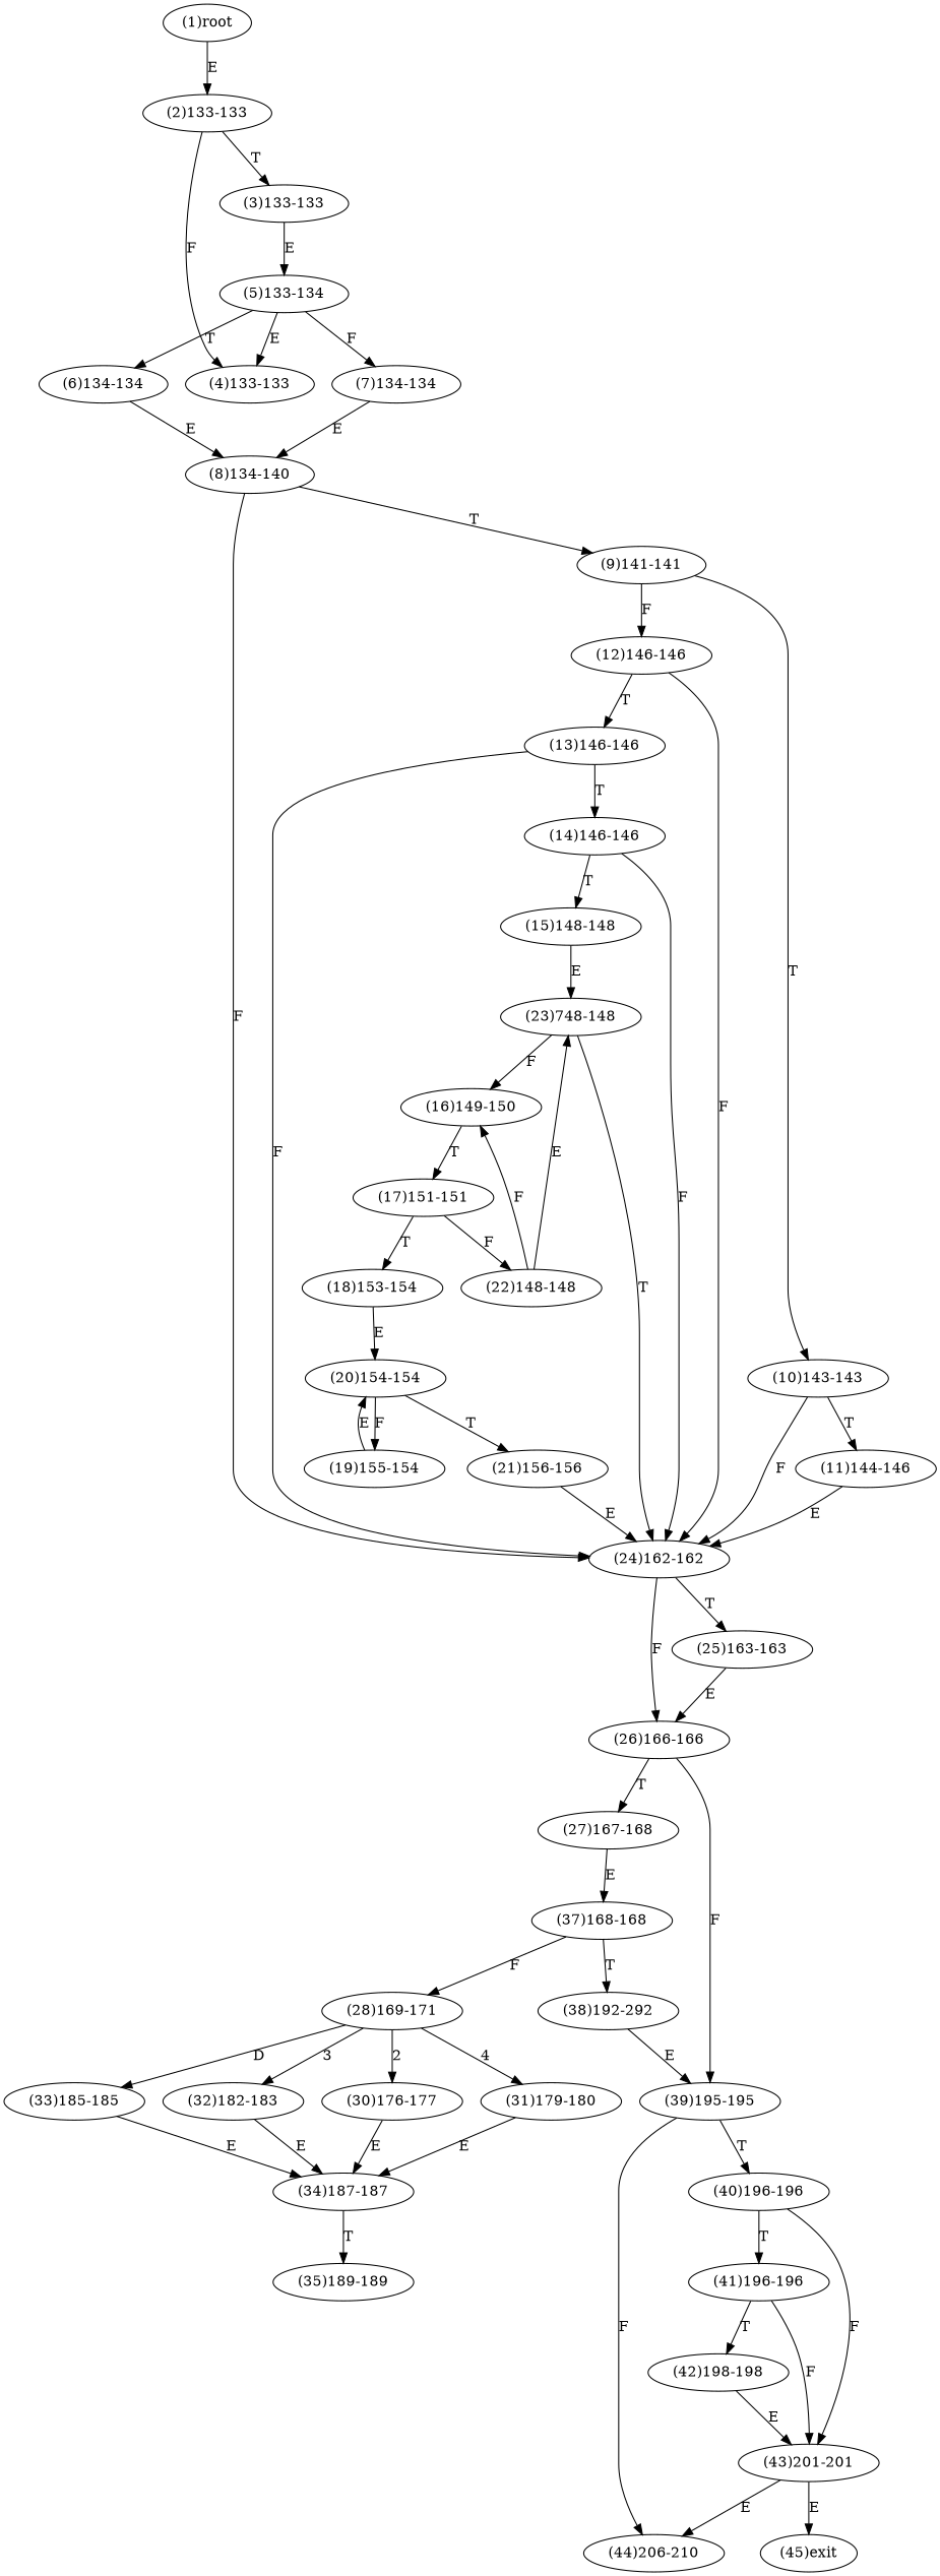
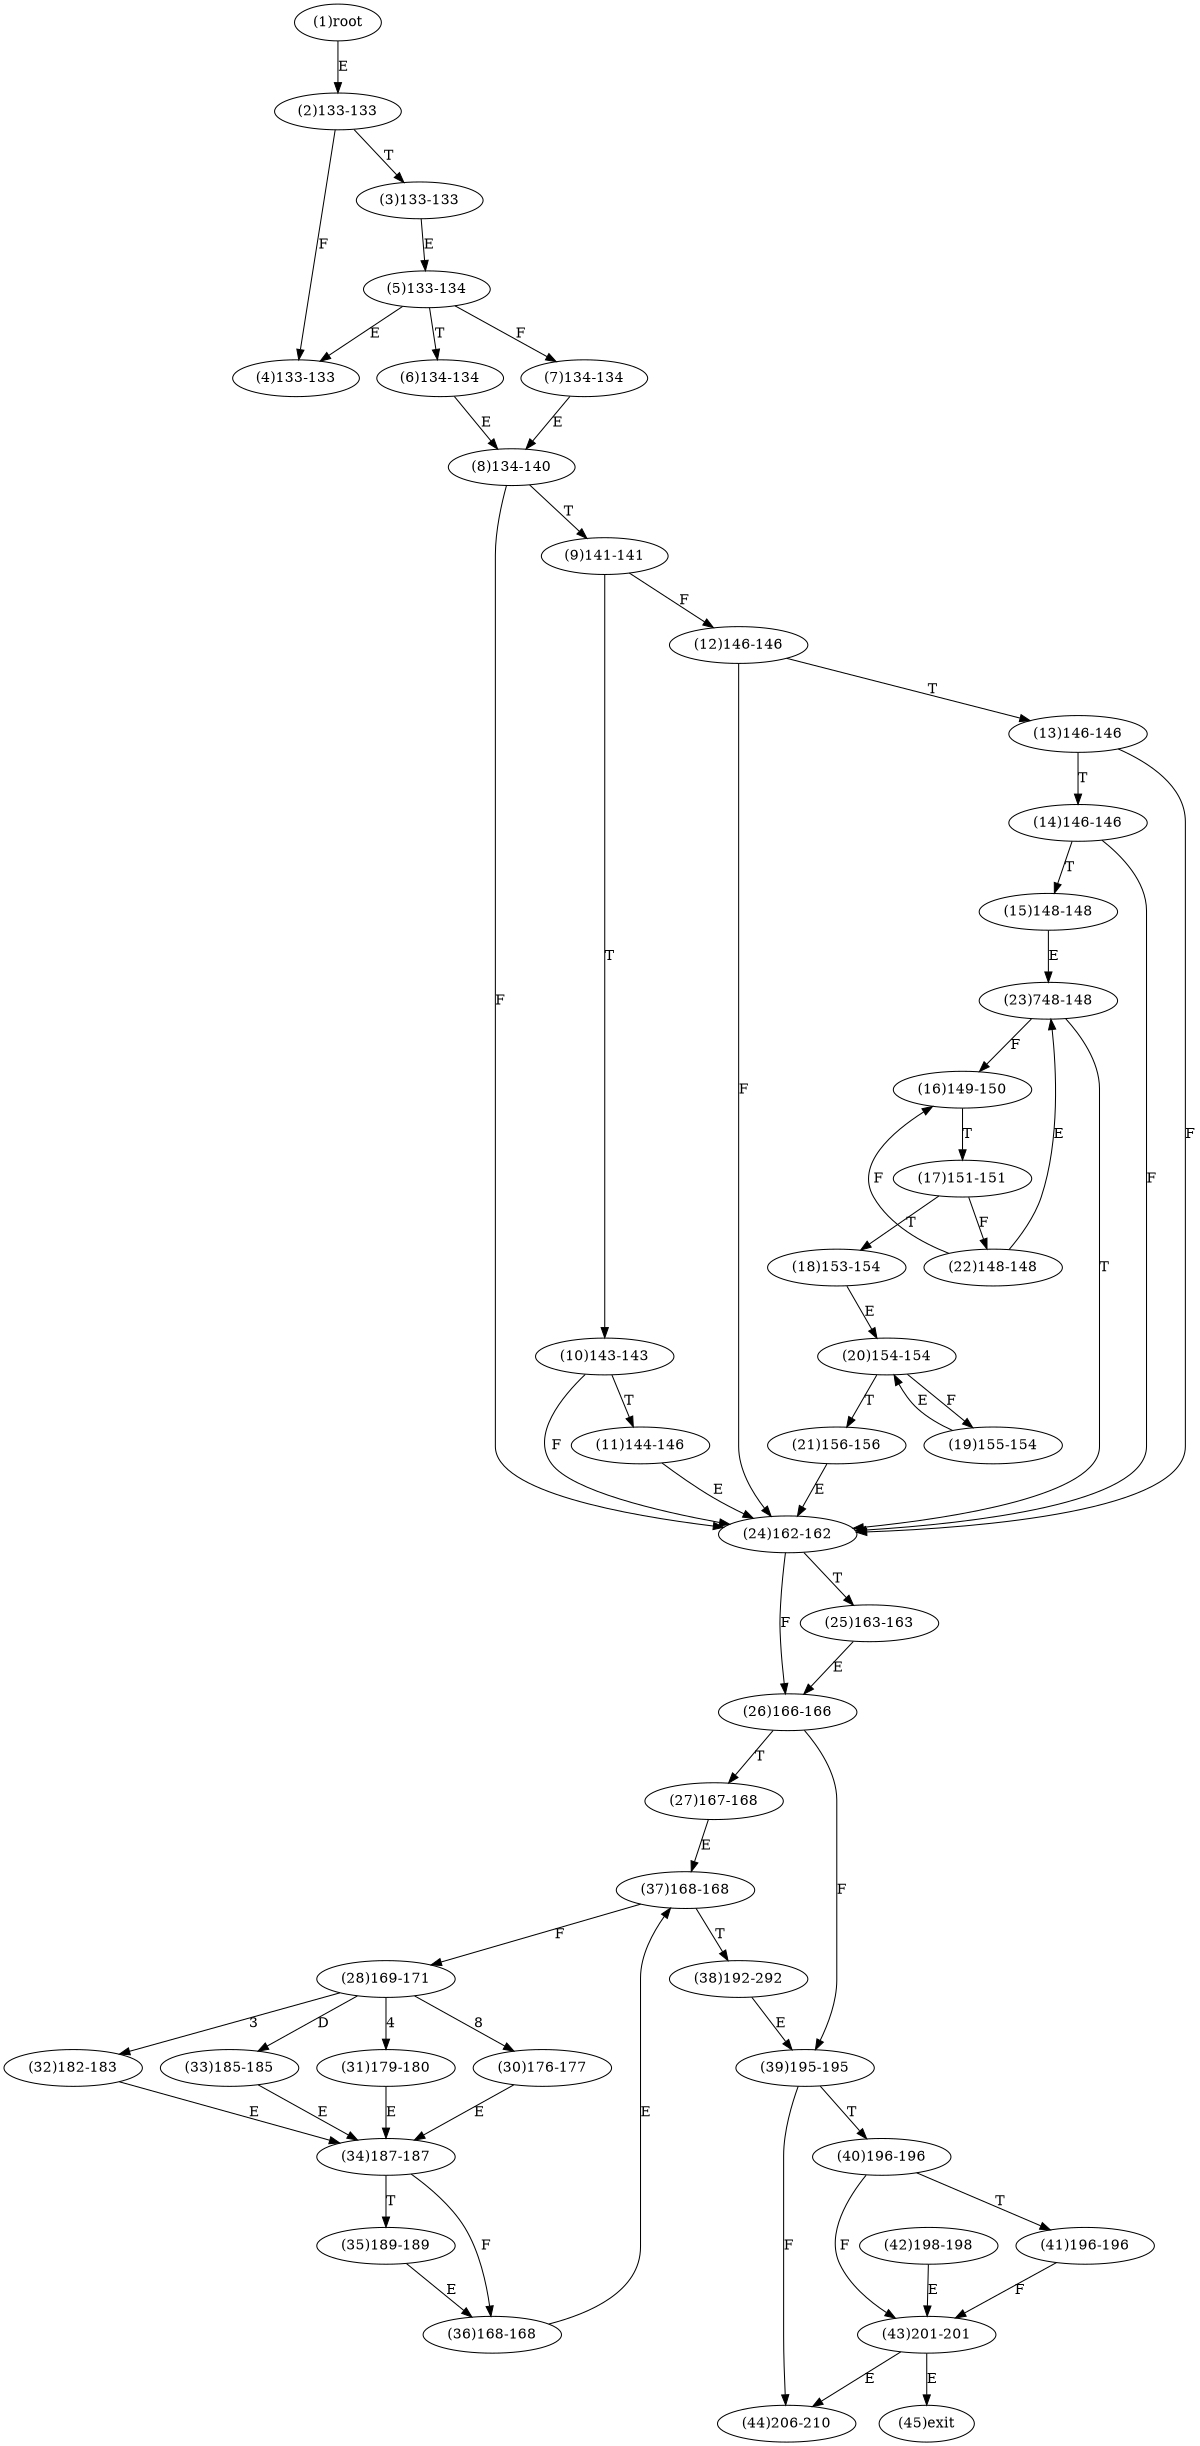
  digraph {
    n1 [label="(1)root"]
    n2 [label="(2)133-133"]
    n3 [label="(3)133-133"]
    n4 [label="(4)133-133"]
    n5 [label="(5)133-134"]
    n6 [label="(6)134-134"]
    n7 [label="(7)134-134"]
    n8 [label="(8)134-140"]
    n9 [label="(9)141-141"]
    n10 [label="(24)162-162"]
    n11 [label="(10)143-143"]
    n12 [label="(12)146-146"]
    n13 [label="(25)163-163"]
    n14 [label="(26)166-166"]
    n15 [label="(11)144-146"]
    n16 [label="(13)146-146"]
    n17 [label="(14)146-146"]
    n18 [label="(15)148-148"]
    n19 [label="(23)748-148"]
    n20 [label="(16)149-150"]
    n21 [label="(17)151-151"]
    n22 [label="(18)153-154"]
    n23 [label="(22)148-148"]
    n24 [label="(20)154-154"]
    n25 [label="(19)155-154"]
    n26 [label="(21)156-156"]
    n27 [label="(27)167-168"]
    n28 [label="(39)195-195"]
    n29 [label="(37)168-168"]
    n30 [label="(28)169-171"]
    n31 [label="(38)192-292"]
    n32 [label="(40)196-196"]
    n33 [label="(44)206-210"]
    n34 [label="(34)187-187"]
    n35 [label="(35)189-189"]
+   n36 [label="(36)168-168"]
    n37 [label="(31)179-180"]
    n38 [label="(30)176-177"]
    n39 [label="(32)182-183"]
    n40 [label="(33)185-185"]
    n41 [label="(43)201-201"]
    n42 [label="(41)196-196"]
    n43 [label="(42)198-198"]
    n44 [label="(45)exit"]
    n1 -> n2 [label=E]
    n2 -> n3 [label=T]
    n2 -> n4 [label=F]
    n3 -> n5 [label=E]
    n5 -> n4 [label=E]
    n5 -> n6 [label=T]
    n5 -> n7 [label=F]
    n6 -> n8 [label=E]
    n7 -> n8 [label=E]
    n8 -> n9 [label=T]
    n8 -> n10 [label=F]
    n9 -> n11 [label=T]
    n9 -> n12 [label=F]
    n10 -> n13 [label=T]
    n10 -> n14 [label=F]
    n11 -> n10 [label=F]
    n11 -> n15 [label=T]
    n12 -> n10 [label=F]
    n12 -> n16 [label=T]
    n13 -> n14 [label=E]
    n14 -> n27 [label=T]
    n14 -> n28 [label=F]
    n15 -> n10 [label=E]
    n16 -> n10 [label=F]
    n16 -> n17 [label=T]
    n17 -> n10 [label=F]
    n17 -> n18 [label=T]
    n18 -> n19 [label=E]
    n19 -> n10 [label=T]
    n19 -> n20 [label=F]
    n20 -> n21 [label=T]
    n21 -> n22 [label=T]
    n21 -> n23 [label=F]
    n22 -> n24 [label=E]
    n23 -> n19 [label=E]
    n23 -> n20 [label=F]
    n24 -> n25 [label=F]
    n24 -> n26 [label=T]
    n25 -> n24 [label=E]
    n26 -> n10 [label=E]
    n27 -> n29 [label=E]
    n28 -> n32 [label=T]
    n28 -> n33 [label=F]
    n29 -> n30 [label=F]
    n29 -> n31 [label=T]
    n30 -> n37 [label=4]
-   n30 -> n38 [label=2]
+   n30 -> n38 [label=8]
    n30 -> n39 [label=3]
    n30 -> n40 [label=D]
    n31 -> n28 [label=E]
    n32 -> n41 [label=F]
    n32 -> n42 [label=T]
    n34 -> n35 [label=T]
+   n34 -> n36 [label=F]
+   n35 -> n36 [label=E]
+   n36 -> n29 [label=E]
    n37 -> n34 [label=E]
    n38 -> n34 [label=E]
    n39 -> n34 [label=E]
    n40 -> n34 [label=E]
    n41 -> n33 [label=E]
    n41 -> n44 [label=E]
    n42 -> n41 [label=F]
-   n42 -> n43 [label=T]
    n43 -> n41 [label=E]
  }
